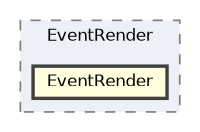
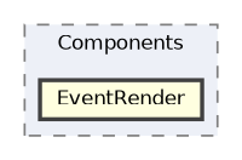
  digraph {
    compound=true
    n1 [color=grey25 fillcolor=lightyellow fontname=Helvetica fontsize=10 height=0.2 label=EventRender shape=box style="filled,bold" width=0.4]
    subgraph cluster_1 {
      bgcolor="#edf0f7"
      fontname=Helvetica
      fontsize=10
-     label=EventRender
+     label=Components
      pencolor=grey50
      style="filled,dashed"
      n1
    }
  }
